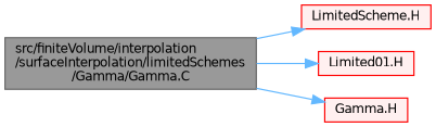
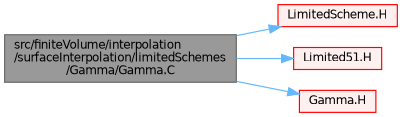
  digraph {
    rankdir=LR
    node [color=red fillcolor="#FFF0F0" fontname=Helvetica fontsize=10 shape=box style=filled]
    edge [color=steelblue1 fontname=Helvetica fontsize=10 labelfontname=Helvetica labelfontsize=10 style=solid]
    n1 [color=gray40 fillcolor=grey60 fontcolor=black height=0.2 label="src/finiteVolume/interpolation\l/surfaceInterpolation/limitedSchemes\l/Gamma/Gamma.C" width=0.4]
    n2 [height=0.2 label="LimitedScheme.H" width=0.4]
-   n3 [height=0.2 label="Limited01.H" width=0.4]
+   n3 [height=0.2 label="Limited51.H" width=0.4]
    n4 [height=0.2 label="Gamma.H" width=0.4]
    n1 -> n2
    n1 -> n3
    n1 -> n4
  }
